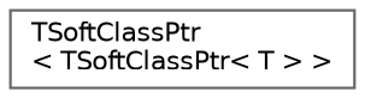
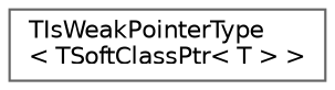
  digraph {
    rankdir=LR
-   n1 [color=grey40 fillcolor=white fontname=Helvetica fontsize=10 height=0.2 label="TSoftClassPtr\l\< TSoftClassPtr\< T \> \>" shape=box style=filled width=0.4]
+   n1 [color=grey40 fillcolor=white fontname=Helvetica fontsize=10 height=0.2 label="TIsWeakPointerType\l\< TSoftClassPtr\< T \> \>" shape=box style=filled width=0.4]
  }
